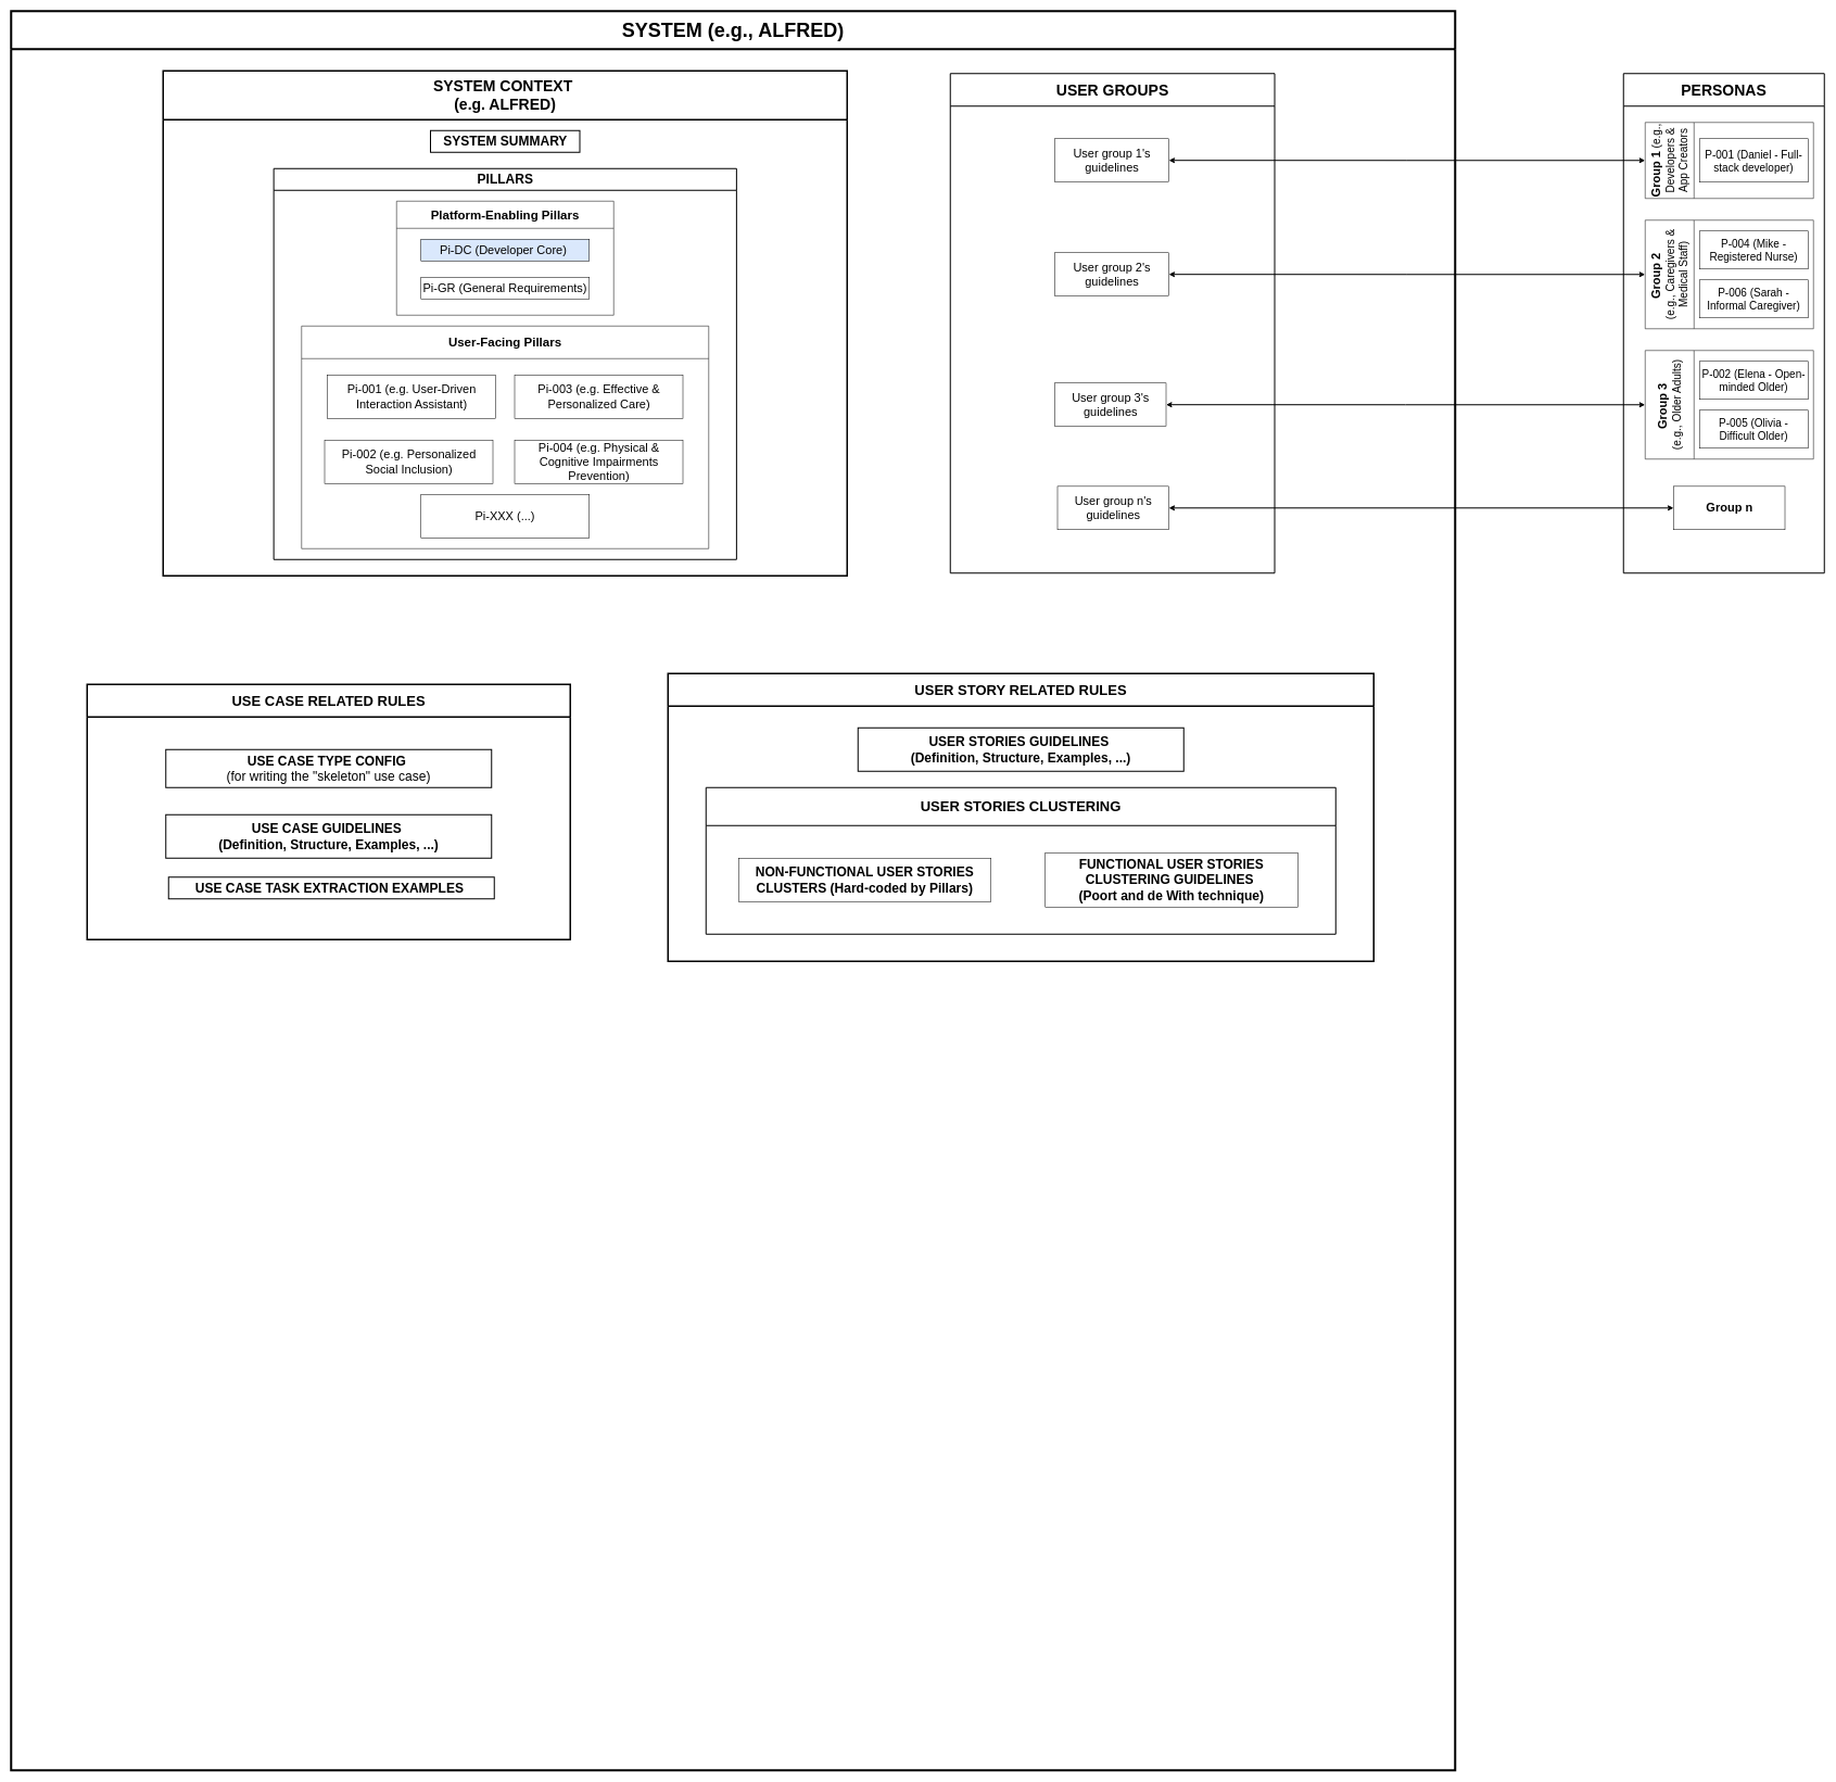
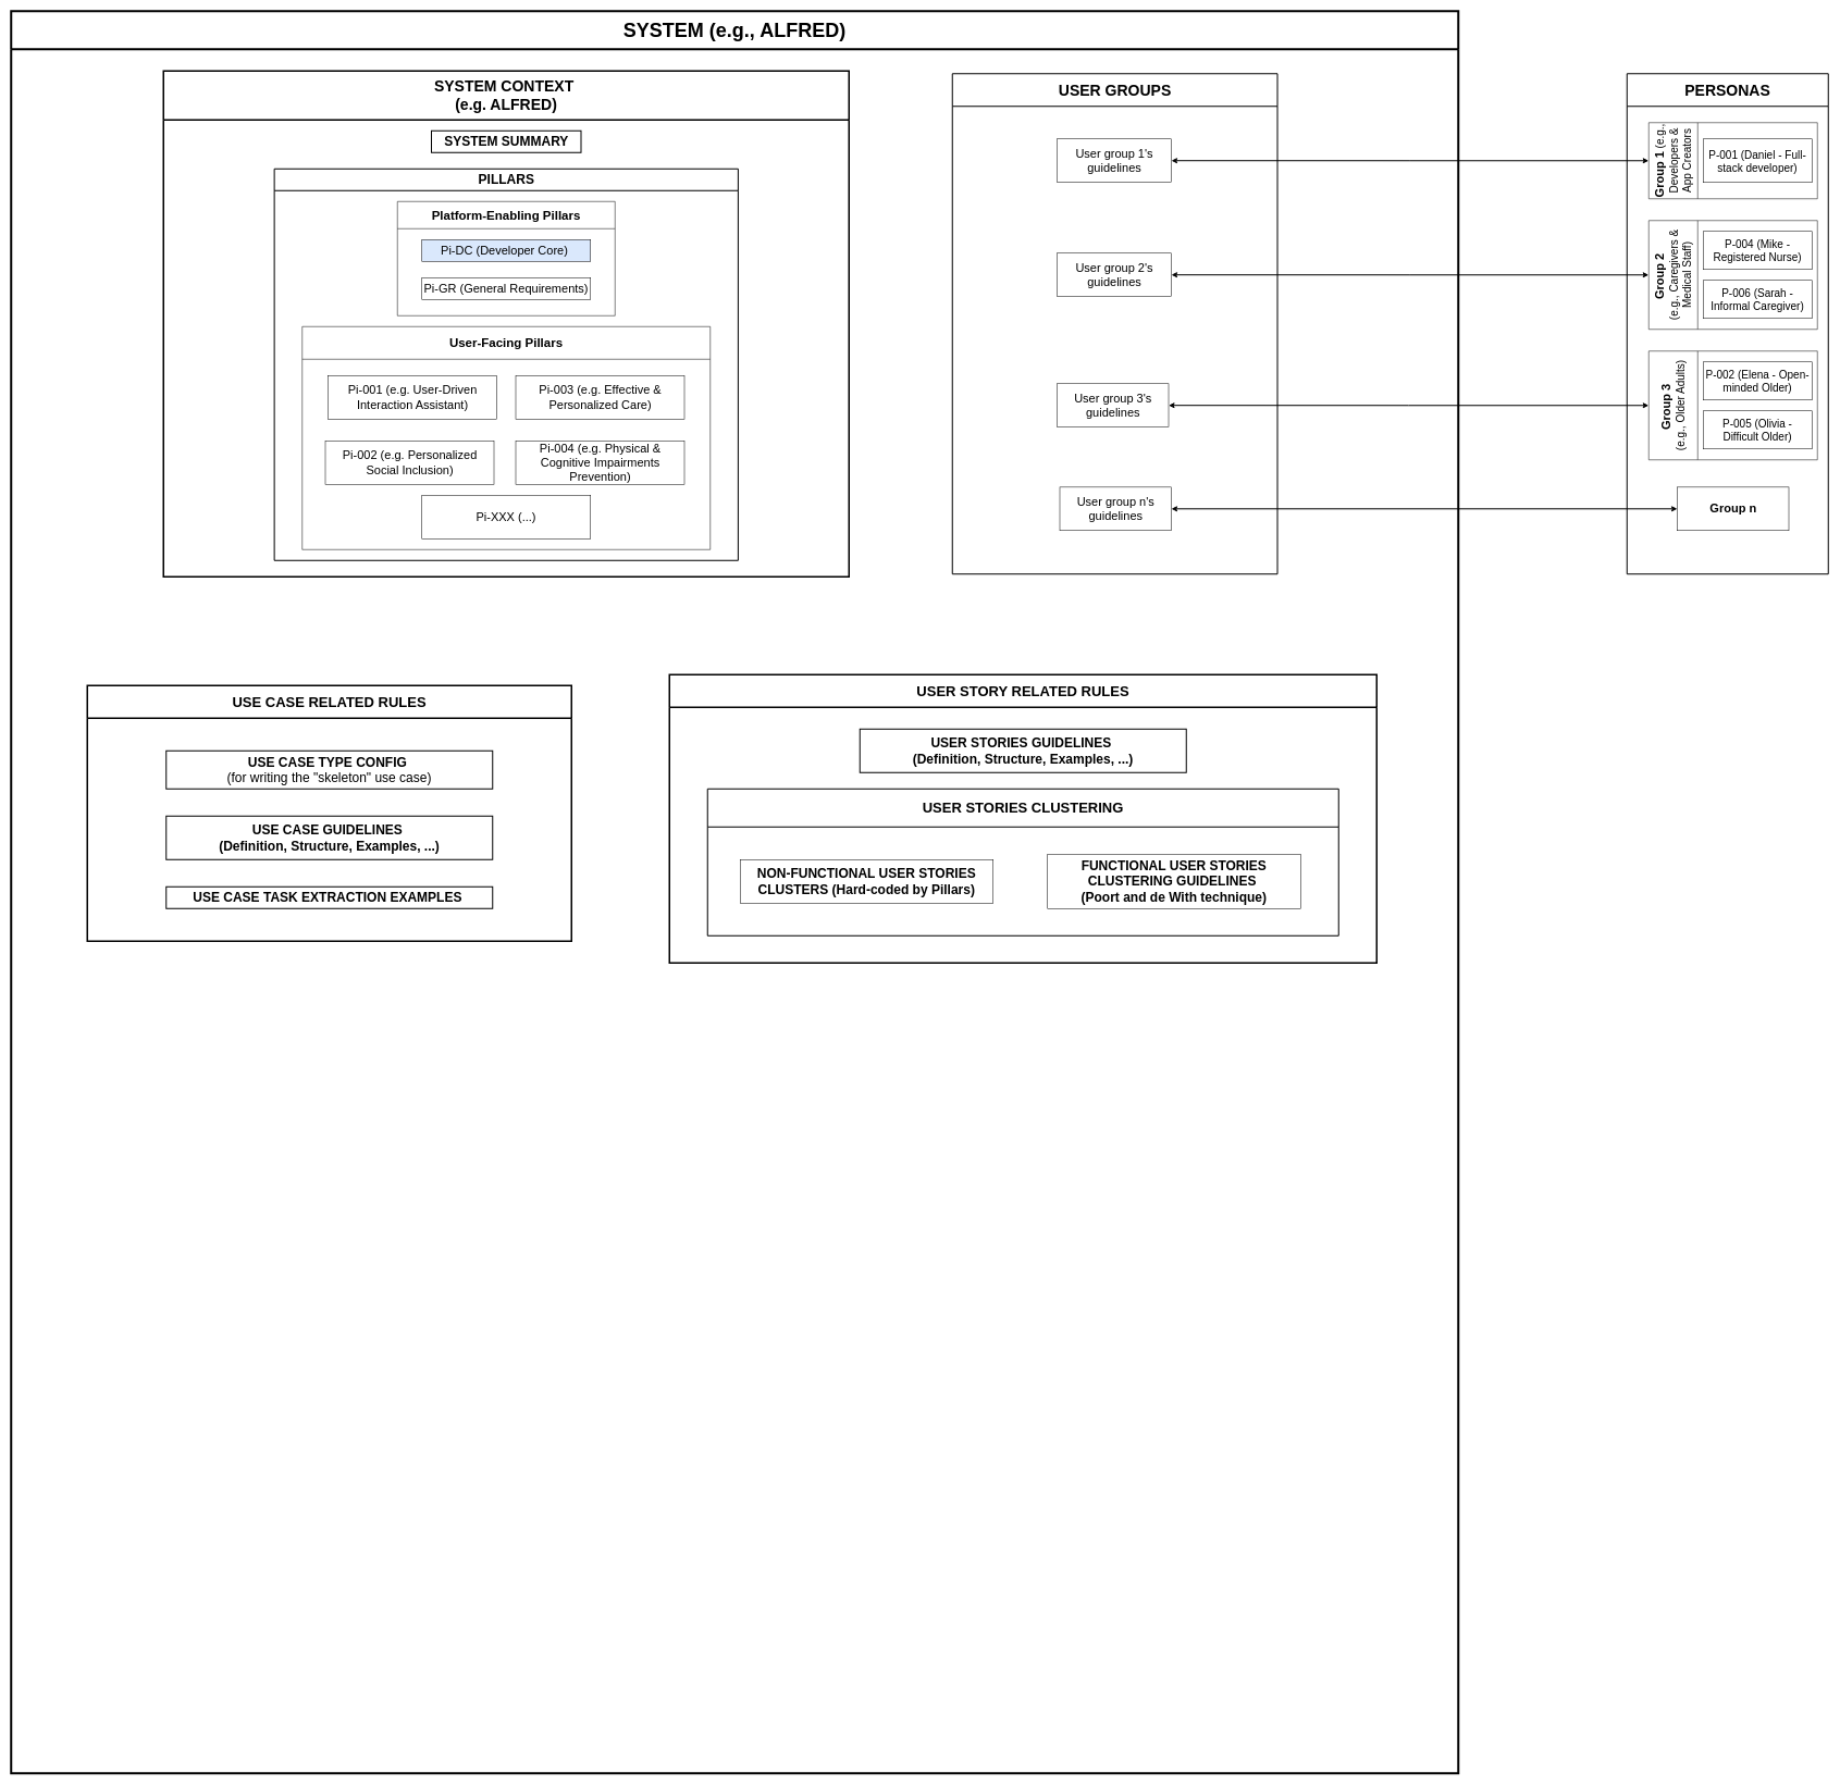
  <mxCell id="0" />
  <mxCell id="1" parent="0" />
  <mxCell id="2" value="&lt;font style=&quot;font-size: 36px;&quot;&gt;SYSTEM (e.g., ALFRED)&lt;/font&gt;" style="swimlane;whiteSpace=wrap;html=1;startSize=70;strokeWidth=4;" vertex="1" parent="1"><mxGeometry x="20" y="20" width="2660" height="3240" as="geometry" /></mxCell>
  <mxCell id="3" value="&lt;font style=&quot;font-size: 28px;&quot;&gt;USER GROUPS&lt;/font&gt;" style="swimlane;whiteSpace=wrap;html=1;startSize=60;strokeWidth=2;" vertex="1" parent="2"><mxGeometry x="1730" y="115" width="597.5" height="920" as="geometry" /></mxCell>
  <mxCell id="4" value="&lt;font style=&quot;font-size: 22px;&quot;&gt;User group 1's guidelines&lt;/font&gt;" style="rounded=0;whiteSpace=wrap;html=1;" vertex="1" parent="3"><mxGeometry x="192.5" y="120" width="210" height="79.81" as="geometry" /></mxCell>
  <mxCell id="5" value="&lt;font style=&quot;font-size: 22px;&quot;&gt;User group 2's guidelines&lt;/font&gt;" style="rounded=0;whiteSpace=wrap;html=1;" vertex="1" parent="3"><mxGeometry x="192.5" y="330.01" width="210" height="79.81" as="geometry" /></mxCell>
  <mxCell id="6" value="&lt;font style=&quot;font-size: 22px;&quot;&gt;&lt;font style=&quot;&quot;&gt;User group 3&lt;/font&gt;&lt;span style=&quot;background-color: transparent; color: light-dark(rgb(0, 0, 0), rgb(255, 255, 255));&quot;&gt;'s guidelines&lt;/span&gt;&lt;/font&gt;" style="rounded=0;whiteSpace=wrap;html=1;" vertex="1" parent="3"><mxGeometry x="192.5" y="570.01" width="205" height="79.81" as="geometry" /></mxCell>
  <mxCell id="7" value="&lt;font style=&quot;font-size: 22px;&quot;&gt;&lt;font style=&quot;&quot;&gt;User group n&lt;/font&gt;&lt;span style=&quot;background-color: transparent; color: light-dark(rgb(0, 0, 0), rgb(255, 255, 255));&quot;&gt;'s guidelines&lt;/span&gt;&lt;/font&gt;" style="rounded=0;whiteSpace=wrap;html=1;" vertex="1" parent="3"><mxGeometry x="197.5" y="760.19" width="205" height="79.81" as="geometry" /></mxCell>
  <mxCell id="8" value="&lt;font style=&quot;font-size: 28px;&quot;&gt;SYSTEM CONTEXT&amp;nbsp;&lt;/font&gt;&lt;div&gt;&lt;font style=&quot;font-size: 28px;&quot;&gt;(e.g. ALFRED)&lt;/font&gt;&lt;/div&gt;" style="swimlane;whiteSpace=wrap;html=1;strokeWidth=3;startSize=90;" vertex="1" parent="2"><mxGeometry x="280" y="110" width="1260" height="930" as="geometry" /></mxCell>
  <mxCell id="9" value="&lt;b&gt;&lt;font style=&quot;font-size: 24px;&quot;&gt;SYSTEM SUMMARY&lt;/font&gt;&lt;/b&gt;" style="rounded=0;whiteSpace=wrap;html=1;strokeWidth=2;" vertex="1" parent="8"><mxGeometry x="492.5" y="110" width="275" height="40" as="geometry" /></mxCell>
  <mxCell id="10" value="&lt;font style=&quot;font-size: 24px;&quot;&gt;PILLARS&lt;/font&gt;" style="swimlane;whiteSpace=wrap;html=1;startSize=40;strokeWidth=2;" vertex="1" parent="8"><mxGeometry x="203.75" y="180" width="852.5" height="720" as="geometry" /></mxCell>
  <mxCell id="11" value="&lt;font style=&quot;font-size: 23px;&quot;&gt;Platform-Enabling Pillars&lt;/font&gt;" style="swimlane;whiteSpace=wrap;html=1;startSize=50;" vertex="1" parent="10"><mxGeometry x="226.25" y="60" width="400" height="210" as="geometry" /></mxCell>
  <mxCell id="12" value="&lt;font style=&quot;font-size: 22px;&quot;&gt;Pi-DC (Developer Core)&amp;nbsp;&lt;/font&gt;" style="rounded=0;whiteSpace=wrap;html=1;fillColor=#dae8fc;" vertex="1" parent="11"><mxGeometry x="45" y="70" width="310" height="40" as="geometry" /></mxCell>
  <mxCell id="13" value="&lt;font style=&quot;font-size: 22px;&quot;&gt;Pi-GR (General Requirements)&lt;/font&gt;" style="rounded=0;whiteSpace=wrap;html=1;" vertex="1" parent="11"><mxGeometry x="45" y="140" width="310" height="40" as="geometry" /></mxCell>
  <mxCell id="14" value="&lt;font style=&quot;font-size: 23px;&quot;&gt;User-Facing Pillars&lt;/font&gt;" style="swimlane;whiteSpace=wrap;html=1;startSize=60;" vertex="1" parent="10"><mxGeometry x="51.25" y="290" width="750" height="410" as="geometry" /></mxCell>
  <mxCell id="15" value="&lt;font style=&quot;font-size: 22px;&quot;&gt;Pi-001 (e.g.&amp;nbsp;User-Driven Interaction Assistant)&lt;/font&gt;" style="rounded=0;whiteSpace=wrap;html=1;" vertex="1" parent="14"><mxGeometry x="47.5" y="90" width="310" height="80" as="geometry" /></mxCell>
  <mxCell id="16" value="&lt;font style=&quot;font-size: 22px;&quot;&gt;Pi-003 (e.g. Effective &amp;amp; Personalized Care)&lt;/font&gt;" style="rounded=0;whiteSpace=wrap;html=1;" vertex="1" parent="14"><mxGeometry x="392.5" y="90" width="310" height="80" as="geometry" /></mxCell>
  <mxCell id="17" value="&lt;font style=&quot;font-size: 22px;&quot;&gt;Pi-002 (e.g. Personalized Social Inclusion)&lt;/font&gt;" style="rounded=0;whiteSpace=wrap;html=1;" vertex="1" parent="14"><mxGeometry x="42.5" y="210" width="310" height="80" as="geometry" /></mxCell>
  <mxCell id="18" value="&lt;font style=&quot;font-size: 22px;&quot;&gt;Pi-004 (e.g. Physical &amp;amp; Cognitive Impairments Prevention)&lt;/font&gt;" style="rounded=0;whiteSpace=wrap;html=1;" vertex="1" parent="14"><mxGeometry x="392.5" y="210" width="310" height="80" as="geometry" /></mxCell>
  <mxCell id="19" value="&lt;font style=&quot;font-size: 22px;&quot;&gt;Pi-XXX (...)&lt;/font&gt;" style="rounded=0;whiteSpace=wrap;html=1;" vertex="1" parent="14"><mxGeometry x="220" y="310" width="310" height="80" as="geometry" /></mxCell>
  <mxCell id="20" style="edgeStyle=orthogonalEdgeStyle;rounded=0;orthogonalLoop=1;jettySize=auto;html=1;exitX=1;exitY=0.5;exitDx=0;exitDy=0;entryX=0;entryY=0.5;entryDx=0;entryDy=0;strokeWidth=2;startArrow=classic;startFill=1;" edge="1" parent="2" source="7" target="30"><mxGeometry relative="1" as="geometry" /></mxCell>
  <mxCell id="21" value="&lt;font style=&quot;font-size: 28px;&quot;&gt;PERSONAS&lt;/font&gt;" style="swimlane;whiteSpace=wrap;html=1;startSize=60;strokeWidth=2;" vertex="1" parent="2"><mxGeometry x="2970" y="115" width="370" height="920" as="geometry" /></mxCell>
  <mxCell id="22" value="&lt;font style=&quot;font-size: 22px;&quot;&gt;Group 1&lt;/font&gt;&lt;font style=&quot;font-size: 20px;&quot;&gt; &lt;span style=&quot;font-weight: normal;&quot;&gt;(e.g., Developers &amp;amp; App Creators&lt;/span&gt;&lt;/font&gt;" style="swimlane;horizontal=0;whiteSpace=wrap;html=1;startSize=90;" vertex="1" parent="21"><mxGeometry x="40" y="90" width="310" height="140" as="geometry" /></mxCell>
  <mxCell id="23" value="&lt;font style=&quot;font-size: 20px;&quot;&gt;P-001 (Daniel - Full-stack developer)&lt;/font&gt;" style="rounded=0;whiteSpace=wrap;html=1;" vertex="1" parent="22"><mxGeometry x="100" y="30" width="200" height="80" as="geometry" /></mxCell>
  <mxCell id="24" value="&lt;font style=&quot;font-size: 22px;&quot;&gt;Group 2&lt;/font&gt;&lt;font style=&quot;font-size: 20px;&quot;&gt;&amp;nbsp;&lt;/font&gt;&lt;div&gt;&lt;font style=&quot;font-size: 20px;&quot;&gt;&lt;span style=&quot;font-weight: normal;&quot;&gt;(e.g., Caregivers &amp;amp; Medical Staff)&lt;/span&gt;&lt;/font&gt;&lt;/div&gt;" style="swimlane;horizontal=0;whiteSpace=wrap;html=1;startSize=90;" vertex="1" parent="21"><mxGeometry x="40" y="270" width="310" height="200" as="geometry" /></mxCell>
  <mxCell id="25" value="&lt;font style=&quot;font-size: 20px;&quot;&gt;P-004 (Mike - Registered Nurse)&lt;/font&gt;" style="rounded=0;whiteSpace=wrap;html=1;" vertex="1" parent="24"><mxGeometry x="100" y="20" width="200" height="70" as="geometry" /></mxCell>
  <mxCell id="26" value="&lt;font style=&quot;font-size: 20px;&quot;&gt;P-006 (Sarah - Informal Caregiver)&lt;/font&gt;" style="rounded=0;whiteSpace=wrap;html=1;" vertex="1" parent="24"><mxGeometry x="100" y="110" width="200" height="70" as="geometry" /></mxCell>
  <mxCell id="27" value="&lt;font style=&quot;font-size: 22px;&quot;&gt;Group 3&lt;/font&gt;&lt;font style=&quot;font-size: 20px;&quot;&gt;&amp;nbsp;&lt;/font&gt;&lt;div&gt;&lt;font style=&quot;font-size: 20px;&quot;&gt;&lt;span style=&quot;font-weight: normal;&quot;&gt;(e.g., Older Adults)&lt;/span&gt;&lt;/font&gt;&lt;/div&gt;" style="swimlane;horizontal=0;whiteSpace=wrap;html=1;startSize=90;" vertex="1" parent="21"><mxGeometry x="40" y="510" width="310" height="200" as="geometry" /></mxCell>
  <mxCell id="28" value="&lt;font style=&quot;font-size: 20px;&quot;&gt;P-002 (Elena - Open-minded Older)&lt;/font&gt;" style="rounded=0;whiteSpace=wrap;html=1;" vertex="1" parent="27"><mxGeometry x="100" y="20" width="200" height="70" as="geometry" /></mxCell>
  <mxCell id="29" value="&lt;font style=&quot;font-size: 20px;&quot;&gt;P-005 (Olivia - Difficult Older)&lt;/font&gt;" style="rounded=0;whiteSpace=wrap;html=1;" vertex="1" parent="27"><mxGeometry x="100" y="110" width="200" height="70" as="geometry" /></mxCell>
  <mxCell id="30" value="&lt;span style=&quot;font-size: 22px;&quot;&gt;&lt;b&gt;Group n&lt;/b&gt;&lt;/span&gt;" style="rounded=0;whiteSpace=wrap;html=1;" vertex="1" parent="21"><mxGeometry x="92.5" y="760.19" width="205" height="79.81" as="geometry" /></mxCell>
  <mxCell id="31" style="edgeStyle=orthogonalEdgeStyle;rounded=0;orthogonalLoop=1;jettySize=auto;html=1;exitX=0;exitY=0.5;exitDx=0;exitDy=0;entryX=1;entryY=0.5;entryDx=0;entryDy=0;strokeWidth=2;startArrow=classic;startFill=1;" edge="1" parent="2" source="22" target="4"><mxGeometry relative="1" as="geometry"><mxPoint x="2780" y="255" as="targetPoint" /></mxGeometry></mxCell>
  <mxCell id="32" style="edgeStyle=orthogonalEdgeStyle;rounded=0;orthogonalLoop=1;jettySize=auto;html=1;exitX=0;exitY=0.5;exitDx=0;exitDy=0;strokeWidth=2;startArrow=classic;startFill=1;" edge="1" parent="2" source="24" target="5"><mxGeometry relative="1" as="geometry"><mxPoint x="2790" y="455.385" as="targetPoint" /></mxGeometry></mxCell>
  <mxCell id="33" style="edgeStyle=orthogonalEdgeStyle;rounded=0;orthogonalLoop=1;jettySize=auto;html=1;exitX=0;exitY=0.5;exitDx=0;exitDy=0;strokeWidth=2;startArrow=classic;startFill=1;" edge="1" parent="2" source="27" target="6"><mxGeometry relative="1" as="geometry" /></mxCell>
  <mxCell id="34" value="&lt;font style=&quot;font-size: 26px;&quot;&gt;USE CASE RELATED RULES&lt;/font&gt;" style="swimlane;whiteSpace=wrap;html=1;startSize=60;strokeWidth=3;" vertex="1" parent="2"><mxGeometry x="140" y="1240" width="890" height="470" as="geometry" /></mxCell>
  <mxCell id="35" value="&lt;b&gt;&lt;font style=&quot;font-size: 24px;&quot;&gt;USE CASE GUIDELINES&amp;nbsp;&lt;/font&gt;&lt;/b&gt;&lt;div&gt;&lt;b&gt;&lt;font style=&quot;font-size: 24px;&quot;&gt;(Definition, Structure, Examples, ...)&lt;/font&gt;&lt;/b&gt;&lt;/div&gt;" style="rounded=0;whiteSpace=wrap;html=1;strokeWidth=2;" vertex="1" parent="34"><mxGeometry x="145" y="240" width="600" height="80" as="geometry" /></mxCell>
- <mxCell id="36" value="&lt;b&gt;&lt;font style=&quot;font-size: 24px;&quot;&gt;USE CASE TASK EXTRACTION EXAMPLES&amp;nbsp;&lt;/font&gt;&lt;/b&gt;" style="rounded=0;whiteSpace=wrap;html=1;strokeWidth=2;" vertex="1" parent="34"><mxGeometry x="150" y="355" width="600" height="40" as="geometry" /></mxCell>
+ <mxCell id="36" value="&lt;b&gt;&lt;font style=&quot;font-size: 24px;&quot;&gt;USE CASE TASK EXTRACTION EXAMPLES&amp;nbsp;&lt;/font&gt;&lt;/b&gt;" style="rounded=0;whiteSpace=wrap;html=1;strokeWidth=2;" vertex="1" parent="34"><mxGeometry x="145" y="370" width="600" height="40" as="geometry" /></mxCell>
  <mxCell id="37" value="&lt;font style=&quot;font-size: 24px;&quot;&gt;&lt;b&gt;USE CASE TYPE CONFIG&amp;nbsp;&lt;/b&gt;&lt;/font&gt;&lt;div&gt;&lt;font style=&quot;font-size: 24px;&quot;&gt;(for writing the &quot;skeleton&quot; use case)&lt;/font&gt;&lt;/div&gt;" style="rounded=0;whiteSpace=wrap;html=1;strokeWidth=2;" vertex="1" parent="34"><mxGeometry x="145" y="120" width="600" height="70" as="geometry" /></mxCell>
  <mxCell id="38" value="&lt;font style=&quot;font-size: 26px;&quot;&gt;USER STORY RELATED RULES&lt;/font&gt;" style="swimlane;whiteSpace=wrap;html=1;startSize=60;strokeWidth=3;" vertex="1" parent="2"><mxGeometry x="1210" y="1220" width="1300" height="530" as="geometry" /></mxCell>
  <mxCell id="39" value="&lt;b&gt;&lt;font style=&quot;font-size: 24px;&quot;&gt;USER STORIES GUIDELINES&amp;nbsp;&lt;/font&gt;&lt;/b&gt;&lt;div&gt;&lt;b&gt;&lt;font style=&quot;font-size: 24px;&quot;&gt;(Definition, Structure, Examples, ...)&lt;/font&gt;&lt;/b&gt;&lt;/div&gt;" style="rounded=0;whiteSpace=wrap;html=1;strokeWidth=2;" vertex="1" parent="38"><mxGeometry x="350" y="100" width="600" height="80" as="geometry" /></mxCell>
  <mxCell id="40" value="&lt;span style=&quot;font-size: 26px;&quot;&gt;USER STORIES CLUSTERING&lt;/span&gt;" style="swimlane;whiteSpace=wrap;html=1;startSize=70;strokeWidth=2;" vertex="1" parent="38"><mxGeometry x="70" y="210" width="1160" height="270" as="geometry" /></mxCell>
  <mxCell id="41" value="&lt;b style=&quot;&quot;&gt;&lt;font style=&quot;font-size: 24px;&quot;&gt;NON-FUNCTIONAL USER STORIES CLUSTERS (Hard-coded by Pillars)&lt;/font&gt;&lt;/b&gt;" style="rounded=0;whiteSpace=wrap;html=1;strokeWidth=1;" vertex="1" parent="40"><mxGeometry x="60" y="130" width="465" height="80" as="geometry" /></mxCell>
  <mxCell id="42" value="&lt;b style=&quot;&quot;&gt;&lt;font style=&quot;font-size: 24px;&quot;&gt;FUNCTIONAL USER STORIES CLUSTERING GUIDELINES&amp;nbsp;&lt;/font&gt;&lt;/b&gt;&lt;div&gt;&lt;b style=&quot;&quot;&gt;&lt;font style=&quot;font-size: 24px;&quot;&gt;(Poort and de With technique)&lt;/font&gt;&lt;/b&gt;&lt;/div&gt;" style="rounded=0;whiteSpace=wrap;html=1;strokeWidth=1;" vertex="1" parent="40"><mxGeometry x="625" y="120" width="465" height="100" as="geometry" /></mxCell>
